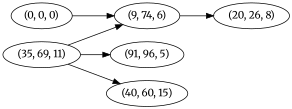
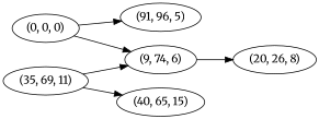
  digraph {
    fontname=Merriweather
    rankdir=LR
    node [fontname=Merriweather]
    edge [fontname=Merriweather]
    "(0, 0, 0)"
    "(9, 74, 6)"
    "(91, 96, 5)"
    n4 [label="(20, 26, 8)"]
    "(35, 69, 11)"
-   "(40, 65, 15)" [label="(40, 60, 15)"]
+   "(40, 65, 15)"
    "(0, 0, 0)" -> "(9, 74, 6)"
-   "(35, 69, 11)" -> "(91, 96, 5)"
+   "(0, 0, 0)" -> "(91, 96, 5)"
    "(9, 74, 6)" -> n4
    "(35, 69, 11)" -> "(9, 74, 6)"
    "(35, 69, 11)" -> "(40, 65, 15)"
  }
